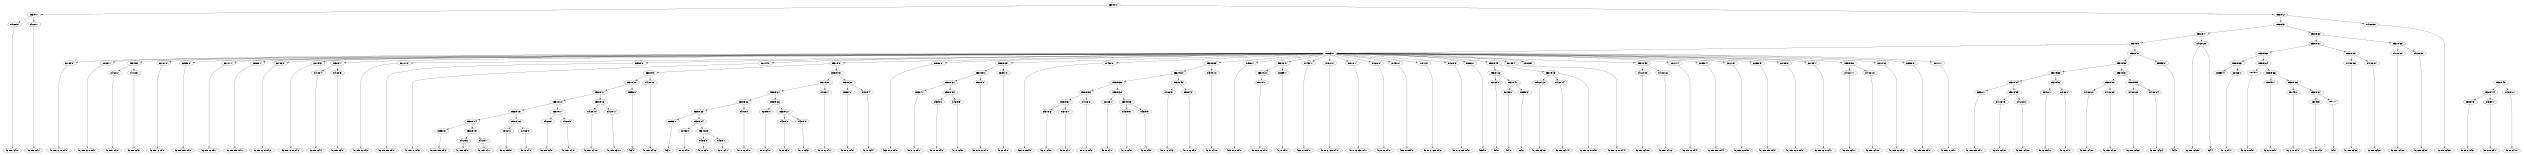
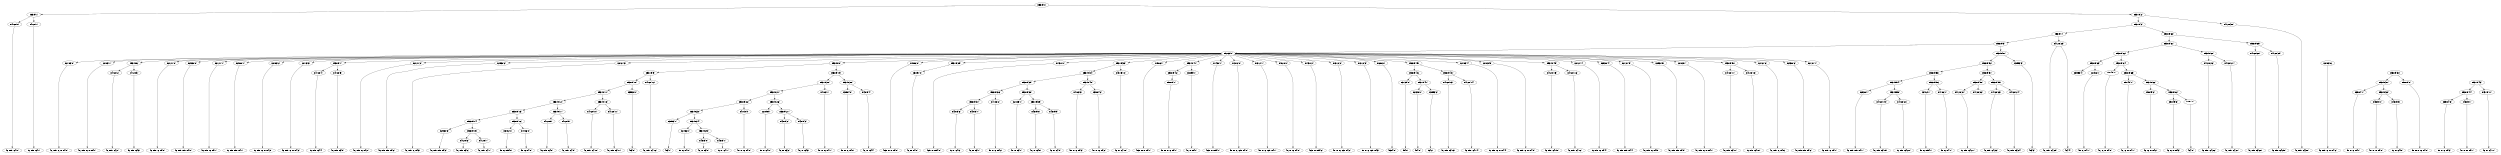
  digraph {
    "L5319(0)"
    "L5319(1)"
    "L5319(2)"
    "L4728(0)"
    "L4728(1)"
    "L5319(3)"
    "L4728(30)"
    "L5319(4)"
    "L5319(60)"
    "L5319(5)"
    "L4728(25)"
    "L5319(61)"
    "L5319(69)"
    "L5263(0)"
    "L5319(51)"
    "L5319(62)"
    "L5319(68)"
    "L4728(28)"
    "L4728(29)"
    "L2783(0)"
    "L2783(1)"
    "L5319(6)"
    "L2721(0)"
    "L2930(0)"
    "L2721(1)"
    n26 [label="L2900(1)"]
    "L2783(2)"
    n28 [label="L2713(3)"]
    "L5319(7)"
    "L2721(2)"
    "L2930(2)"
    "L2721(3)"
    "L5319(8)"
    "L1986(0)"
    "L5319(29)"
    "L1430(0)"
    "L5319(33)"
    "L1986(1)"
    "L5319(41)"
    "L1430(1)"
    "L1312(0)"
    "L1312(1)"
    "L4610(0)"
    "L1430(2)"
    "L1312(2)"
    "L1312(3)"
    "L-686(0)"
    "L5319(45)"
    "L2783(4)"
    "L2783(5)"
    "L5319(49)"
    "L2721(4)"
    "L2930(4)"
    "L2721(5)"
    "L2930(5)"
    "L2783(6)"
    "L2783(7)"
    "L5319(50)"
    "L2721(6)"
    "L2930(6)"
    "L2721(7)"
    "L5319(52)"
    "L3953(3)"
    "L5319(63)"
    "L5319(64)"
    "L4728(26)"
    "L4728(27)"
    "L4728(2)"
    "L4728(3)"
    "L4728(4)"
    "L4728(5)"
    "L5319(9)"
    "L5319(19)"
    "L5319(30)"
    "L3091(0)"
    "L5319(34)"
    "L4315(10)"
    "L5319(42)"
    n79 [label="L3099(1)"]
    "L5319(46)"
    "L5319(48)"
    "L4728(15)"
    "L4728(16)"
    "L4728(17)"
    "L4728(18)"
    "L5319(53)"
    "L5319(57)"
    "L3953(4)"
    "L2156(1)"
    "L5049(0)"
    "L5319(65)"
    "L5319(10)"
    "L4728(12)"
    "L5319(20)"
    "L5319(28)"
    "L5319(31)"
    "L5019(0)"
    "L5319(35)"
    "L5319(40)"
    "L5319(43)"
    "L5019(1)"
    "L3735(0)"
    "L5319(47)"
    "L4728(13)"
    "L4728(14)"
    "L5319(54)"
    "L5319(56)"
    "L5319(58)"
    "L5319(59)"
    "L5049(1)"
    "L5319(66)"
    "L5319(11)"
    "L3953(0)"
    "L5319(21)"
    "L4103(1)"
    "L3984(0)"
    "L4315(4)"
    "L3984(1)"
    "L5319(32)"
    "L5319(36)"
    "L5319(38)"
    "L4103(3)"
    "L3984(2)"
    "L5319(44)"
    "L4315(11)"
    "L2735(0)"
    "L3953(2)"
    "L2930(7)"
    "L5319(55)"
    "L3402(1)"
    "L4786(1)"
    "L4728(21)"
    "L4728(22)"
    "L4728(23)"
    "L4728(24)"
    "L5049(2)"
    "L5319(67)"
    "L5319(12)"
    "L5319(18)"
    "L5319(22)"
    "L5319(26)"
    "L4389(0)"
    "L4315(5)"
    "L5319(37)"
    "L4103(2)"
    "L2185(1)"
    "L5319(39)"
    "L3984(3)"
    "L4389(1)"
    "L4728(19)"
    "L4728(20)"
    "L5049(3)"
    "L891(0)"
    "L5319(13)"
    "L5319(17)"
    "L4728(10)"
    "L4728(11)"
    "L5319(23)"
    "L4103(0)"
    "L2185(0)"
    "L5319(27)"
    "L4315(6)"
    "L4315(7)"
    "L4315(8)"
    "L4315(9)"
    "L5319(14)"
    "L5319(16)"
    "L4728(8)"
    "L4728(9)"
    "L3953(1)"
    "L5319(24)"
    "L4315(2)"
    "L4315(3)"
    "L2930(3)"
    "L5319(15)"
    "L3402(0)"
    "L4786(0)"
    "L2156(0)"
    "L5319(25)"
    "L4728(6)"
    "L4728(7)"
    "L4315(0)"
    "L4315(1)"
    "[C  Dis  G](0)"
    "[C  Dis  G](1)"
    "[C  Dis  G  A  B](0)"
    "[C  Dis  G  A  B](1)"
    "[C  Dis  G](2)"
    "[C  Dis  G](3)"
    "[C  Dis  G  A](0)"
    "[C  Dis  Fis  A](0)"
    "[C  Dis  G  A](1)"
    "[C  Dis  Fis  A](1)"
    "[C  Dis  G  A  B](2)"
    "[C  Dis  G  A  B](3)"
    "[C  Dis  G](4)"
    "[C  Dis  G](5)"
    "[C  Dis  G  A](2)"
    "[C  Dis  Fis  A](2)"
    "[C  Dis  G  A](3)"
    "[C  Dis  Fis  A](3)"
    "[C  Dis  G](6)"
    "[C  Dis  G](7)"
    "[D  G  Ais](0)"
    "[F  G  B](0)"
    "[C  Dis  G](8)"
    "[C  Dis  G](9)"
    "[C  Dis  G](10)"
    "[C  Dis  G](11)"
    "[G](0)"
    "[C  Dis  G](12)"
    "[G](1)"
    "[D  G  B](0)"
    "[C  E  G](0)"
    "[C  E  G](1)"
    "[D  F  G  B](0)"
    "[D  F  G](0)"
    "[C  E  G](2)"
    "[C  E  G](3)"
    "[D  F  G  B](1)"
    "[D  F  G  A](0)"
    "[C  E  G](4)"
    "[Cis  E  F  A](0)"
    "[D  F  G  A](1)"
    "[D  E  F  A](0)"
    "[C  E  G](5)"
    "[D  E  F  G  B](0)"
    "[C  E  B](0)"
    "[Gis  A  Ais](0)"
    "[C  E  G](6)"
    "[C  E  G](7)"
    "[D  F  G  B](2)"
    "[D  F  G](1)"
    "[C  E  G](8)"
    "[C  E  G](9)"
    "[D  F  G  B](3)"
    "[D  F  G  A](2)"
    "[C  E  G](10)"
    "[Cis  E  F  A](1)"
    "[D  F  G  A](3)"
    "[D  E  F  A](1)"
    "[C  E  G](11)"
    "[D  E  F  G  B](1)"
    "[C  E  B](1)"
    "[Gis  A  Ais](1)"
    "[D  F  G  Gis  B](0)"
    "[D  F  G  Gis  B](1)"
    "[C  E  G  B](0)"
    "[Gis  A  Ais](2)"
    "[D  F  G  Gis  B](2)"
    "[D  F  G  Gis  B](3)"
    "[Gis](0)"
    "[F](0)"
    "[D](0)"
    "[G](2)"
    "[C  Dis  G](13)"
    "[C  Dis  G](14)"
    "[C  Dis  G  A  B](4)"
    "[C  Dis  G  A  B](5)"
    "[C  Dis  G](15)"
    "[C  Dis  G](16)"
    "[C  Dis  G  A](4)"
    "[C  Dis  Fis  A](4)"
    "[C  Dis  G  A](5)"
    "[C  Dis  Fis  A](5)"
    "[C  Dis  G  A  B](6)"
    "[C  Dis  G  A  B](7)"
    "[C  Dis  G](17)"
    "[C  Dis  G](18)"
    "[C  Dis  G  A](6)"
    "[C  Dis  Fis  A](6)"
    "[C  Dis  G  A](7)"
    "[C  Dis  Fis  A](7)"
    "[C  Dis  G](19)"
    "[C  Dis  G](20)"
    "[D  G  Ais](1)"
    "[F  G  B](1)"
    "[C  Dis  G](21)"
-   "[C  Dis  G](22)"
    "[C  Dis  G](23)"
    "[C  Dis  G](24)"
    "[G](3)"
    "[C  Dis  G](25)"
    "[G](4)"
    "[D  G  B](1)"
    "[C  G  A  B](0)"
    "[C  G  A  B](1)"
    "[C  G  A  B](2)"
    "[C  G  A  B](3)"
    "[C](0)"
    "[C  Dis  G](26)"
    "[C  Dis  G](27)"
    "[C  Dis  G](28)"
    "[C  Dis  G](29)"
    "[C  Dis  G](30)"
    subgraph sub_1 {
      rank=min
      "L5319(0)"
    }
    subgraph sub_2 {
      rank=same
      "L5319(1)"
      "L5319(2)"
    }
    subgraph sub_3 {
      rank=same
      "L4728(0)"
      "L4728(1)"
      "L5319(3)"
      "L4728(30)"
    }
    subgraph sub_4 {
      rank=same
      "L5319(4)"
      "L5319(60)"
    }
    subgraph sub_5 {
      rank=same
      "L5319(5)"
      "L4728(25)"
      "L5319(61)"
      "L5319(69)"
    }
    subgraph sub_6 {
      rank=same
      "L5263(0)"
      "L5319(51)"
      "L5319(62)"
      "L5319(68)"
      "L4728(28)"
      "L4728(29)"
    }
    subgraph sub_7 {
      rank=same
      "L2783(0)"
      "L2783(1)"
      "L5319(6)"
      "L2721(0)"
      "L2930(0)"
      "L2721(1)"
      n26
      "L2783(2)"
      n28
      "L5319(7)"
      "L2721(2)"
      "L2930(2)"
      "L2721(3)"
      "L5319(8)"
      "L1986(0)"
      "L5319(29)"
      "L1430(0)"
      "L5319(33)"
      "L1986(1)"
      "L5319(41)"
      "L1430(1)"
      "L1312(0)"
      "L1312(1)"
      "L4610(0)"
      "L1430(2)"
      "L1312(2)"
      "L1312(3)"
      "L-686(0)"
      "L5319(45)"
      "L2783(4)"
      "L2783(5)"
      "L5319(49)"
      "L2721(4)"
      "L2930(4)"
      "L2721(5)"
      "L2930(5)"
      "L2783(6)"
      "L2783(7)"
      "L5319(50)"
      "L2721(6)"
      "L2930(6)"
      "L2721(7)"
      "L5319(52)"
      "L3953(3)"
      "L5319(63)"
      "L5319(64)"
      "L4728(26)"
      "L4728(27)"
    }
    subgraph sub_8 {
      rank=same
      "L4728(2)"
      "L4728(3)"
      "L4728(4)"
      "L4728(5)"
      "L5319(9)"
      "L5319(19)"
      "L5319(30)"
      "L3091(0)"
      "L5319(34)"
      "L4315(10)"
      "L5319(42)"
      n79
      "L5319(46)"
      "L5319(48)"
      "L4728(15)"
      "L4728(16)"
      "L4728(17)"
      "L4728(18)"
      "L5319(53)"
      "L5319(57)"
      "L3953(4)"
      "L2156(1)"
      "L5049(0)"
      "L5319(65)"
    }
    subgraph sub_9 {
      rank=same
      "L5319(10)"
      "L4728(12)"
      "L5319(20)"
      "L5319(28)"
      "L5319(31)"
      "L5019(0)"
      "L5319(35)"
      "L5319(40)"
      "L5319(43)"
      "L5019(1)"
      "L3735(0)"
      "L5319(47)"
      "L4728(13)"
      "L4728(14)"
      "L5319(54)"
      "L5319(56)"
      "L5319(58)"
      "L5319(59)"
      "L5049(1)"
      "L5319(66)"
    }
    subgraph sub_10 {
      rank=same
      "L5319(11)"
      "L3953(0)"
      "L5319(21)"
      "L4103(1)"
      "L3984(0)"
      "L4315(4)"
      "L3984(1)"
      "L5319(32)"
      "L5319(36)"
      "L5319(38)"
      "L4103(3)"
      "L3984(2)"
      "L5319(44)"
      "L4315(11)"
      "L2735(0)"
      "L3953(2)"
      "L2930(7)"
      "L5319(55)"
      "L3402(1)"
      "L4786(1)"
      "L4728(21)"
      "L4728(22)"
      "L4728(23)"
      "L4728(24)"
      "L5049(2)"
      "L5319(67)"
    }
    subgraph sub_11 {
      rank=same
      "L5319(12)"
      "L5319(18)"
      "L5319(22)"
      "L5319(26)"
      "L4389(0)"
      "L4315(5)"
      "L5319(37)"
      "L4103(2)"
      "L2185(1)"
      "L5319(39)"
      "L3984(3)"
      "L4389(1)"
      "L4728(19)"
      "L4728(20)"
      "L5049(3)"
      "L891(0)"
    }
    subgraph sub_12 {
      rank=same
      "L5319(13)"
      "L5319(17)"
      "L4728(10)"
      "L4728(11)"
      "L5319(23)"
      "L4103(0)"
      "L2185(0)"
      "L5319(27)"
      "L4315(6)"
      "L4315(7)"
      "L4315(8)"
      "L4315(9)"
    }
    subgraph sub_13 {
      rank=same
      "L5319(14)"
      "L5319(16)"
      "L4728(8)"
      "L4728(9)"
      "L3953(1)"
      "L5319(24)"
      "L4315(2)"
      "L4315(3)"
    }
    subgraph sub_14 {
      rank=same
      "L2930(3)"
      "L5319(15)"
      "L3402(0)"
      "L4786(0)"
      "L2156(0)"
      "L5319(25)"
    }
    subgraph sub_15 {
      rank=same
      "L4728(6)"
      "L4728(7)"
      "L4315(0)"
      "L4315(1)"
    }
    subgraph sub_16 {
      rank=max
      "[C  Dis  G](0)"
      "[C  Dis  G](1)"
      "[C  Dis  G  A  B](0)"
      "[C  Dis  G  A  B](1)"
      "[C  Dis  G](2)"
      "[C  Dis  G](3)"
      "[C  Dis  G  A](0)"
      "[C  Dis  Fis  A](0)"
      "[C  Dis  G  A](1)"
      "[C  Dis  Fis  A](1)"
      "[C  Dis  G  A  B](2)"
      "[C  Dis  G  A  B](3)"
      "[C  Dis  G](4)"
      "[C  Dis  G](5)"
      "[C  Dis  G  A](2)"
      "[C  Dis  Fis  A](2)"
      "[C  Dis  G  A](3)"
      "[C  Dis  Fis  A](3)"
      "[C  Dis  G](6)"
      "[C  Dis  G](7)"
      "[D  G  Ais](0)"
      "[F  G  B](0)"
      "[C  Dis  G](8)"
      "[C  Dis  G](9)"
      "[C  Dis  G](10)"
      "[C  Dis  G](11)"
      "[G](0)"
      "[C  Dis  G](12)"
      "[G](1)"
      "[D  G  B](0)"
      "[C  E  G](0)"
      "[C  E  G](1)"
      "[D  F  G  B](0)"
      "[D  F  G](0)"
      "[C  E  G](2)"
      "[C  E  G](3)"
      "[D  F  G  B](1)"
      "[D  F  G  A](0)"
      "[C  E  G](4)"
      "[Cis  E  F  A](0)"
      "[D  F  G  A](1)"
      "[D  E  F  A](0)"
      "[C  E  G](5)"
      "[D  E  F  G  B](0)"
      "[C  E  B](0)"
      "[Gis  A  Ais](0)"
      "[C  E  G](6)"
      "[C  E  G](7)"
      "[D  F  G  B](2)"
      "[D  F  G](1)"
      "[C  E  G](8)"
      "[C  E  G](9)"
      "[D  F  G  B](3)"
      "[D  F  G  A](2)"
      "[C  E  G](10)"
      "[Cis  E  F  A](1)"
      "[D  F  G  A](3)"
      "[D  E  F  A](1)"
      "[C  E  G](11)"
      "[D  E  F  G  B](1)"
      "[C  E  B](1)"
      "[Gis  A  Ais](1)"
      "[D  F  G  Gis  B](0)"
      "[D  F  G  Gis  B](1)"
      "[C  E  G  B](0)"
      "[Gis  A  Ais](2)"
      "[D  F  G  Gis  B](2)"
      "[D  F  G  Gis  B](3)"
      "[Gis](0)"
      "[F](0)"
      "[D](0)"
      "[G](2)"
      "[C  Dis  G](13)"
      "[C  Dis  G](14)"
      "[C  Dis  G  A  B](4)"
      "[C  Dis  G  A  B](5)"
      "[C  Dis  G](15)"
      "[C  Dis  G](16)"
      "[C  Dis  G  A](4)"
      "[C  Dis  Fis  A](4)"
      "[C  Dis  G  A](5)"
      "[C  Dis  Fis  A](5)"
      "[C  Dis  G  A  B](6)"
      "[C  Dis  G  A  B](7)"
      "[C  Dis  G](17)"
      "[C  Dis  G](18)"
      "[C  Dis  G  A](6)"
      "[C  Dis  Fis  A](6)"
      "[C  Dis  G  A](7)"
      "[C  Dis  Fis  A](7)"
      "[C  Dis  G](19)"
      "[C  Dis  G](20)"
      "[D  G  Ais](1)"
      "[F  G  B](1)"
      "[C  Dis  G](21)"
-     "[C  Dis  G](22)"
      "[C  Dis  G](23)"
      "[C  Dis  G](24)"
      "[G](3)"
      "[C  Dis  G](25)"
      "[G](4)"
      "[D  G  B](1)"
      "[C  G  A  B](0)"
      "[C  G  A  B](1)"
      "[C  G  A  B](2)"
      "[C  G  A  B](3)"
      "[C](0)"
      "[C  Dis  G](26)"
      "[C  Dis  G](27)"
      "[C  Dis  G](28)"
      "[C  Dis  G](29)"
      "[C  Dis  G](30)"
    }
    "L5319(0)" -> "L5319(1)"
    "L5319(0)" -> "L5319(2)"
    "L5319(1)" -> "L4728(0)"
    "L5319(1)" -> "L4728(1)"
    "L5319(2)" -> "L5319(3)"
    "L5319(2)" -> "L4728(30)"
    "L4728(0)" -> "[C  Dis  G](0)"
    "L4728(1)" -> "[C  Dis  G](1)"
    "L5319(3)" -> "L5319(4)"
    "L5319(3)" -> "L5319(60)"
    "L4728(30)" -> "[C  Dis  G](30)"
    "L5319(4)" -> "L5319(5)"
    "L5319(4)" -> "L4728(25)"
    "L5319(60)" -> "L5319(61)"
    "L5319(60)" -> "L5319(69)"
    "L5319(5)" -> "L5263(0)"
    "L5319(5)" -> "L5319(51)"
    "L4728(25)" -> "[C  Dis  G](25)"
    "L4728(25)" -> "[G](4)"
    "L5319(61)" -> "L5319(62)"
    "L5319(61)" -> "L5319(68)"
    "L5319(69)" -> "L4728(28)"
    "L5319(69)" -> "L4728(29)"
    "L5263(0)" -> "L2783(0)"
    "L5263(0)" -> "L2783(1)"
    "L5263(0)" -> "L5319(6)"
    "L5263(0)" -> "L2721(0)"
    "L5263(0)" -> "L2930(0)"
    "L5263(0)" -> "L2721(1)"
    "L5263(0)" -> n26
    "L5263(0)" -> "L2783(2)"
    "L5263(0)" -> n28
    "L5263(0)" -> "L5319(7)"
    "L5263(0)" -> "L2721(2)"
    "L5263(0)" -> "L2930(2)"
    "L5263(0)" -> "L2721(3)"
    "L5263(0)" -> "L5319(8)"
    "L5263(0)" -> "L1986(0)"
    "L5263(0)" -> "L5319(29)"
    "L5263(0)" -> "L1430(0)"
    "L5263(0)" -> "L5319(33)"
    "L5263(0)" -> "L1986(1)"
    "L5263(0)" -> "L5319(41)"
    "L5263(0)" -> "L1430(1)"
    "L5263(0)" -> "L1312(0)"
    "L5263(0)" -> "L1312(1)"
    "L5263(0)" -> "L4610(0)"
    "L5263(0)" -> "L1430(2)"
    "L5263(0)" -> "L1312(2)"
    "L5263(0)" -> "L1312(3)"
    "L5263(0)" -> "L-686(0)"
    "L5263(0)" -> "L5319(45)"
    "L5263(0)" -> "L2783(4)"
    "L5263(0)" -> "L2783(5)"
    "L5263(0)" -> "L5319(49)"
    "L5263(0)" -> "L2721(4)"
    "L5263(0)" -> "L2930(4)"
    "L5263(0)" -> "L2721(5)"
    "L5263(0)" -> "L2930(5)"
-   "L5263(0)" -> "L2783(6)"
    "L5263(0)" -> "L2783(7)"
    "L5263(0)" -> "L5319(50)"
    "L5263(0)" -> "L2721(6)"
    "L5263(0)" -> "L2930(6)"
    "L5263(0)" -> "L2721(7)"
    "L5319(51)" -> "L5319(52)"
    "L5319(51)" -> "L3953(3)"
    "L5319(62)" -> "L5319(63)"
    "L5319(62)" -> "L5319(64)"
    "L5319(68)" -> "L4728(26)"
    "L5319(68)" -> "L4728(27)"
    "L4728(28)" -> "[C  Dis  G](28)"
    "L4728(29)" -> "[C  Dis  G](29)"
    "L2783(0)" -> "[C  Dis  G  A  B](0)"
    "L2783(1)" -> "[C  Dis  G  A  B](1)"
    "L5319(6)" -> "L4728(2)"
    "L5319(6)" -> "L4728(3)"
    "L2721(0)" -> "[C  Dis  G  A](0)"
    "L2930(0)" -> "[C  Dis  Fis  A](0)"
    "L2721(1)" -> "[C  Dis  G  A](1)"
    n26 -> "[C  Dis  Fis  A](1)"
    "L2783(2)" -> "[C  Dis  G  A  B](2)"
    n28 -> "[C  Dis  G  A  B](3)"
    "L5319(7)" -> "L4728(4)"
    "L5319(7)" -> "L4728(5)"
    "L2721(2)" -> "[C  Dis  G  A](2)"
    "L2930(2)" -> "[C  Dis  Fis  A](2)"
    "L2721(3)" -> "[C  Dis  G  A](3)"
    "L5319(8)" -> "L5319(9)"
    "L5319(8)" -> "L5319(19)"
    "L1986(0)" -> "[Cis  E  F  A](0)"
-   "L5319(29)" -> "L5319(30)"
    "L5319(29)" -> "L3091(0)"
    "L1430(0)" -> "[Gis  A  Ais](0)"
    "L5319(33)" -> "L5319(34)"
    "L5319(33)" -> "L4315(10)"
    "L1986(1)" -> "[Cis  E  F  A](1)"
    "L5319(41)" -> "L5319(42)"
    "L5319(41)" -> n79
    "L1430(1)" -> "[Gis  A  Ais](1)"
    "L1312(0)" -> "[D  F  G  Gis  B](0)"
    "L1312(1)" -> "[D  F  G  Gis  B](1)"
    "L4610(0)" -> "[C  E  G  B](0)"
    "L1430(2)" -> "[Gis  A  Ais](2)"
    "L1312(2)" -> "[D  F  G  Gis  B](2)"
    "L1312(3)" -> "[D  F  G  Gis  B](3)"
    "L-686(0)" -> "[Gis](0)"
    "L5319(45)" -> "L5319(46)"
    "L5319(45)" -> "L5319(48)"
    "L2783(4)" -> "[C  Dis  G  A  B](4)"
-   "L5319(48)" -> "[C  Dis  G  A  B](5)"
+   "L2783(5)" -> "[C  Dis  G  A  B](5)"
    "L5319(49)" -> "L4728(15)"
    "L5319(49)" -> "L4728(16)"
    "L2721(4)" -> "[C  Dis  G  A](4)"
    "L2930(4)" -> "[C  Dis  Fis  A](4)"
    "L2721(5)" -> "[C  Dis  G  A](5)"
    "L2930(5)" -> "[C  Dis  Fis  A](5)"
    "L2783(6)" -> "[C  Dis  G  A  B](6)"
    "L2783(7)" -> "[C  Dis  G  A  B](7)"
    "L5319(50)" -> "L4728(17)"
    "L5319(50)" -> "L4728(18)"
    "L2721(6)" -> "[C  Dis  G  A](6)"
    "L2930(6)" -> "[C  Dis  Fis  A](6)"
    "L2721(7)" -> "[C  Dis  G  A](7)"
    "L5319(52)" -> "L5319(53)"
    "L5319(52)" -> "L5319(57)"
    "L3953(3)" -> "[G](3)"
    "L5319(63)" -> "L3953(4)"
    "L5319(63)" -> "L2156(1)"
    "L5319(64)" -> "L5049(0)"
    "L5319(64)" -> "L5319(65)"
    "L4728(26)" -> "[C  Dis  G](26)"
    "L4728(27)" -> "[C  Dis  G](27)"
    "L4728(2)" -> "[C  Dis  G](2)"
    "L4728(3)" -> "[C  Dis  G](3)"
    "L4728(4)" -> "[C  Dis  G](4)"
    "L4728(5)" -> "[C  Dis  G](5)"
    "L5319(9)" -> "L5319(10)"
    "L5319(9)" -> "L4728(12)"
    "L5319(19)" -> "L5319(20)"
    "L5319(19)" -> "L5319(28)"
    "L5319(30)" -> "L5319(31)"
    "L5319(30)" -> "L5019(0)"
    "L3091(0)" -> "[C  E  B](0)"
    "L5319(34)" -> "L5319(35)"
    "L5319(34)" -> "L5319(40)"
    "L4315(10)" -> "[C  E  G](10)"
    "L5319(42)" -> "L5019(1)"
    n79 -> "[C  E  B](1)"
    "L5319(46)" -> "L3735(0)"
    "L5319(46)" -> "L5319(47)"
    "L5319(48)" -> "L4728(13)"
    "L5319(48)" -> "L4728(14)"
    "L4728(15)" -> "[C  Dis  G](15)"
    "L4728(16)" -> "[C  Dis  G](16)"
    "L4728(17)" -> "[C  Dis  G](17)"
    "L4728(18)" -> "[C  Dis  G](18)"
    "L5319(53)" -> "L5319(54)"
    "L5319(53)" -> "L5319(56)"
    "L5319(57)" -> "L5319(58)"
    "L5319(57)" -> "L5319(59)"
    "L2156(1)" -> "[D  G  B](1)"
    "L5049(0)" -> "[C  G  A  B](0)"
    "L5319(65)" -> "L5049(1)"
    "L5319(65)" -> "L5319(66)"
    "L5319(10)" -> "L5319(11)"
    "L5319(10)" -> "L3953(0)"
    "L4728(12)" -> "[C  Dis  G](12)"
    "L5319(20)" -> "L5319(21)"
    "L5319(20)" -> "L4103(1)"
    "L5319(28)" -> "L3984(0)"
    "L5319(28)" -> "L4315(4)"
    "L5319(31)" -> "L3984(1)"
    "L5319(31)" -> "L5319(32)"
    "L5019(0)" -> "[D  E  F  G  B](0)"
    "L5319(35)" -> "L5319(36)"
    "L5319(35)" -> "L5319(38)"
    "L5319(40)" -> "L4103(3)"
    "L5319(40)" -> "L3984(2)"
    "L5319(43)" -> "L5319(44)"
    "L5319(43)" -> "L4315(11)"
    "L5019(1)" -> "[D  E  F  G  B](1)"
    "L3735(0)" -> "[F](0)"
    "L5319(47)" -> "L2735(0)"
    "L5319(47)" -> "L3953(2)"
    "L4728(13)" -> "[C  Dis  G](13)"
    "L4728(14)" -> "[C  Dis  G](14)"
    "L5319(54)" -> "L2930(7)"
    "L5319(54)" -> "L5319(55)"
    "L5319(56)" -> "L3402(1)"
    "L5319(56)" -> "L4786(1)"
    "L5319(58)" -> "L4728(21)"
    "L5319(58)" -> "L4728(22)"
    "L5319(59)" -> "L4728(23)"
    "L5319(59)" -> "L4728(24)"
    "L5049(1)" -> "[C  G  A  B](1)"
    "L5319(66)" -> "L5049(2)"
    "L5319(66)" -> "L5319(67)"
    "L5319(11)" -> "L5319(12)"
    "L5319(11)" -> "L5319(18)"
    "L3953(0)" -> "[G](0)"
    "L5319(21)" -> "L5319(22)"
    "L5319(21)" -> "L5319(26)"
    "L4103(1)" -> "[D  F  G  B](1)"
    "L3984(0)" -> "[D  F  G  A](0)"
    "L4315(4)" -> "[C  E  G](4)"
    "L3984(1)" -> "[D  F  G  A](1)"
    "L5319(32)" -> "L4389(0)"
    "L5319(32)" -> "L4315(5)"
    "L5319(36)" -> "L5319(37)"
    "L5319(36)" -> "L4103(2)"
    "L5319(38)" -> "L2185(1)"
    "L5319(38)" -> "L5319(39)"
    "L4103(3)" -> "[D  F  G  B](3)"
    "L3984(2)" -> "[D  F  G  A](2)"
    "L5319(44)" -> "L3984(3)"
    "L5319(44)" -> "L4389(1)"
    "L4315(11)" -> "[C  E  G](11)"
    "L2735(0)" -> "[D](0)"
    "L3953(2)" -> "[G](2)"
    "L2930(7)" -> "[C  Dis  Fis  A](7)"
    "L5319(55)" -> "L4728(19)"
    "L5319(55)" -> "L4728(20)"
    "L3402(1)" -> "[D  G  Ais](1)"
    "L4786(1)" -> "[F  G  B](1)"
    "L4728(21)" -> "[C  Dis  G](21)"
-   "L4728(22)" -> "[C  Dis  G](22)"
    "L4728(23)" -> "[C  Dis  G](23)"
    "L4728(24)" -> "[C  Dis  G](24)"
    "L5049(2)" -> "[C  G  A  B](2)"
    "L5319(67)" -> "L5049(3)"
    "L5319(67)" -> "L891(0)"
    "L5319(12)" -> "L5319(13)"
    "L5319(12)" -> "L5319(17)"
    "L5319(18)" -> "L4728(10)"
    "L5319(18)" -> "L4728(11)"
    "L5319(22)" -> "L5319(23)"
    "L5319(22)" -> "L4103(0)"
    "L5319(26)" -> "L2185(0)"
    "L5319(26)" -> "L5319(27)"
    "L4389(0)" -> "[D  E  F  A](0)"
    "L4315(5)" -> "[C  E  G](5)"
    "L5319(37)" -> "L4315(6)"
    "L5319(37)" -> "L4315(7)"
    "L4103(2)" -> "[D  F  G  B](2)"
    "L2185(1)" -> "[D  F  G](1)"
    "L5319(39)" -> "L4315(8)"
    "L5319(39)" -> "L4315(9)"
    "L3984(3)" -> "[D  F  G  A](3)"
    "L4389(1)" -> "[D  E  F  A](1)"
    "L4728(19)" -> "[C  Dis  G](19)"
    "L4728(20)" -> "[C  Dis  G](20)"
    "L5049(3)" -> "[C  G  A  B](3)"
    "L891(0)" -> "[C](0)"
    "L5319(13)" -> "L5319(14)"
    "L5319(13)" -> "L5319(16)"
    "L5319(17)" -> "L4728(8)"
    "L5319(17)" -> "L4728(9)"
    "L4728(10)" -> "[C  Dis  G](10)"
    "L4728(11)" -> "[C  Dis  G](11)"
    "L5319(23)" -> "L3953(1)"
    "L5319(23)" -> "L5319(24)"
    "L4103(0)" -> "[D  F  G  B](0)"
    "L2185(0)" -> "[D  F  G](0)"
    "L5319(27)" -> "L4315(2)"
    "L5319(27)" -> "L4315(3)"
    "L4315(6)" -> "[C  E  G](6)"
    "L4315(7)" -> "[C  E  G](7)"
    "L4315(8)" -> "[C  E  G](8)"
    "L4315(9)" -> "[C  E  G](9)"
    "L5319(14)" -> "L2930(3)"
    "L5319(14)" -> "L5319(15)"
    "L5319(16)" -> "L3402(0)"
    "L5319(16)" -> "L4786(0)"
    "L4728(8)" -> "[C  Dis  G](8)"
    "L4728(9)" -> "[C  Dis  G](9)"
    "L3953(1)" -> "[G](1)"
    "L5319(24)" -> "L2156(0)"
    "L5319(24)" -> "L5319(25)"
    "L4315(2)" -> "[C  E  G](2)"
    "L4315(3)" -> "[C  E  G](3)"
    "L2930(3)" -> "[C  Dis  Fis  A](3)"
    "L5319(15)" -> "L4728(6)"
    "L5319(15)" -> "L4728(7)"
    "L3402(0)" -> "[D  G  Ais](0)"
    "L4786(0)" -> "[F  G  B](0)"
    "L2156(0)" -> "[D  G  B](0)"
    "L5319(25)" -> "L4315(0)"
    "L5319(25)" -> "L4315(1)"
    "L4728(6)" -> "[C  Dis  G](6)"
    "L4728(7)" -> "[C  Dis  G](7)"
    "L4315(0)" -> "[C  E  G](0)"
    "L4315(1)" -> "[C  E  G](1)"
  }
